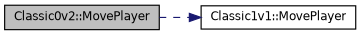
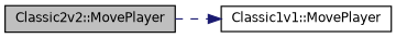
  digraph {
    rankdir=LR
    node [color=black fontname=Helvetica fontsize=10 shape=record style=filled]
-   n1 [fillcolor=grey75 fontcolor=black height=0.2 label="Classic0v2::MovePlayer" width=0.4]
+   n1 [fillcolor=grey75 fontcolor=black height=0.2 label="Classic2v2::MovePlayer" width=0.4]
    n2 [fillcolor=white height=0.2 label="Classic1v1::MovePlayer" width=0.4]
    n1 -> n2 [color=midnightblue fontname=Helvetica fontsize=10 labelfontname=Helvetica labelfontsize=10 style=dashed]
  }
